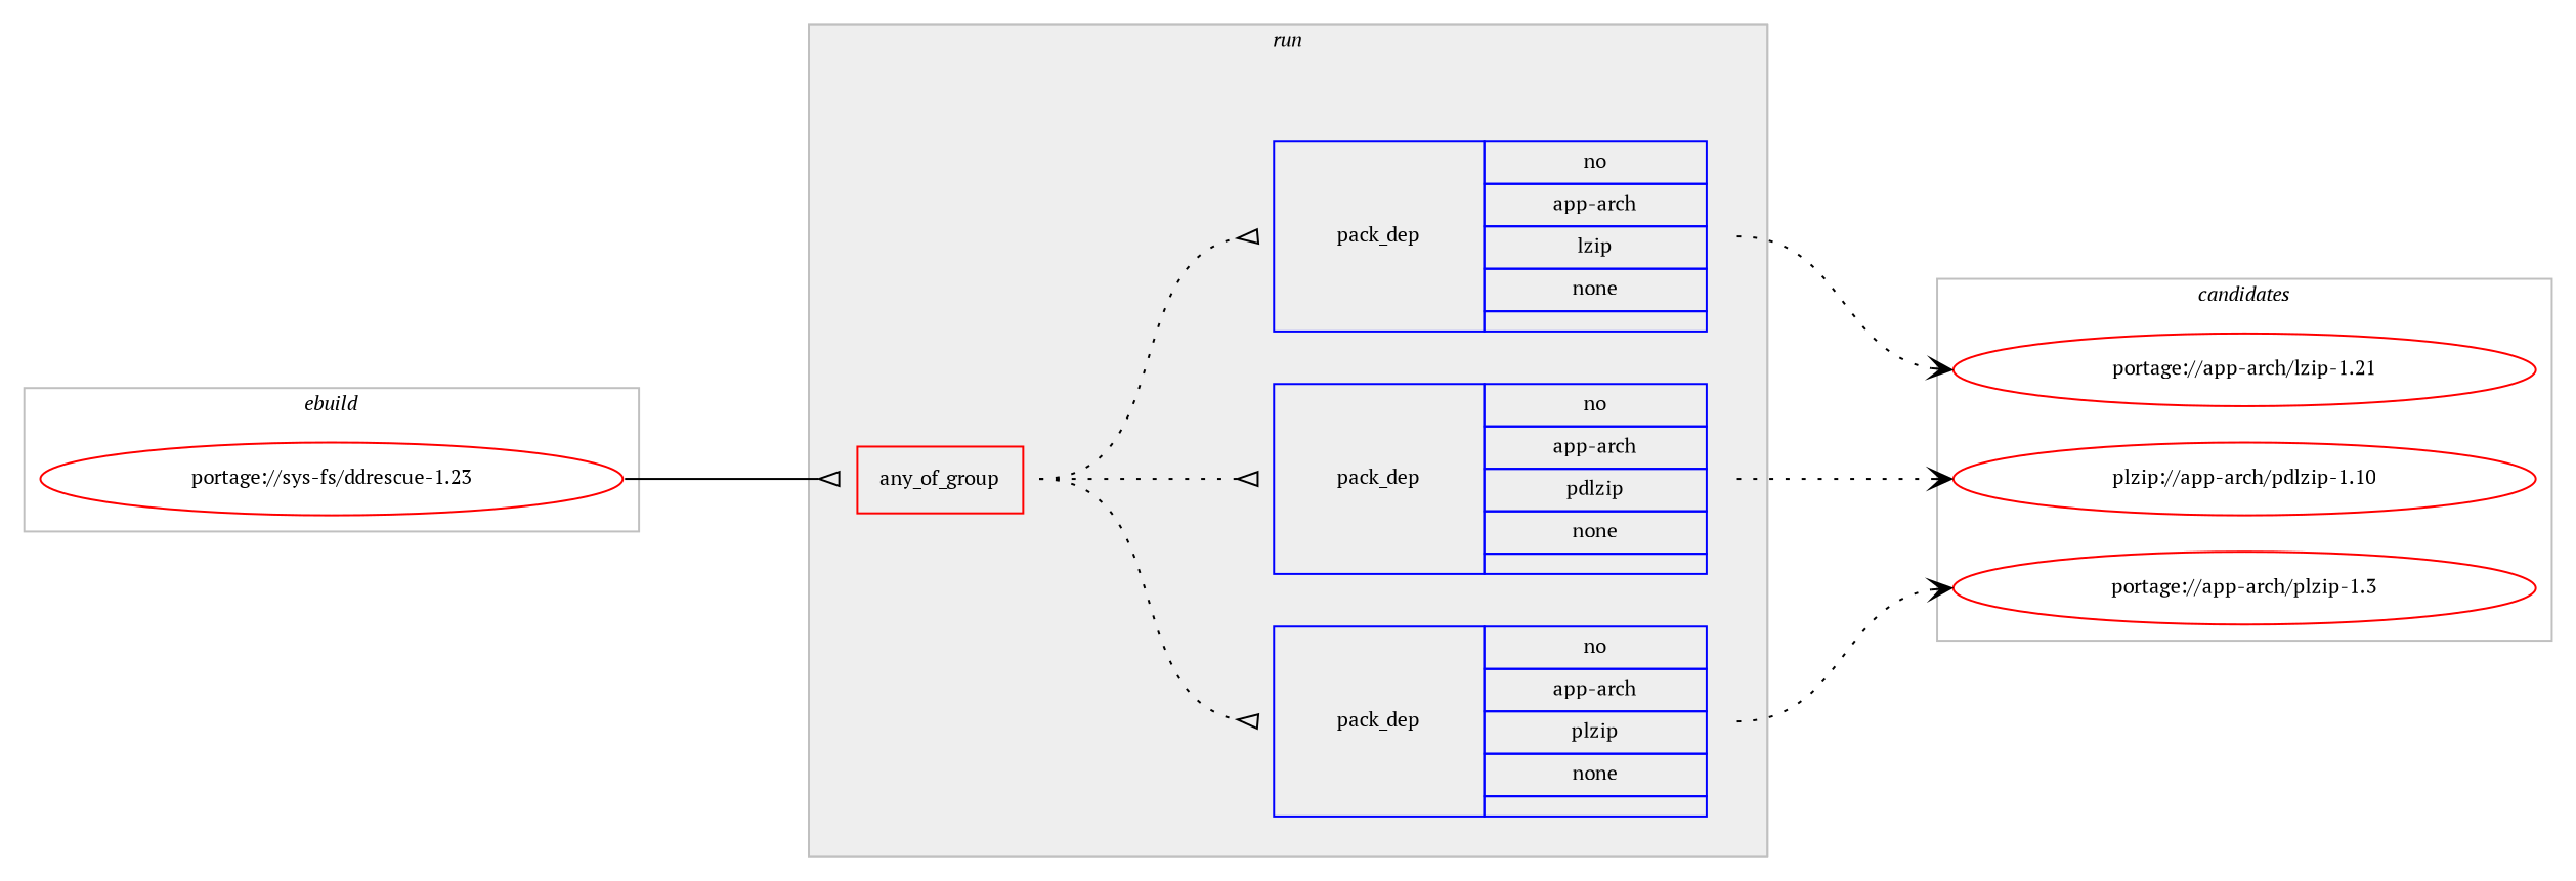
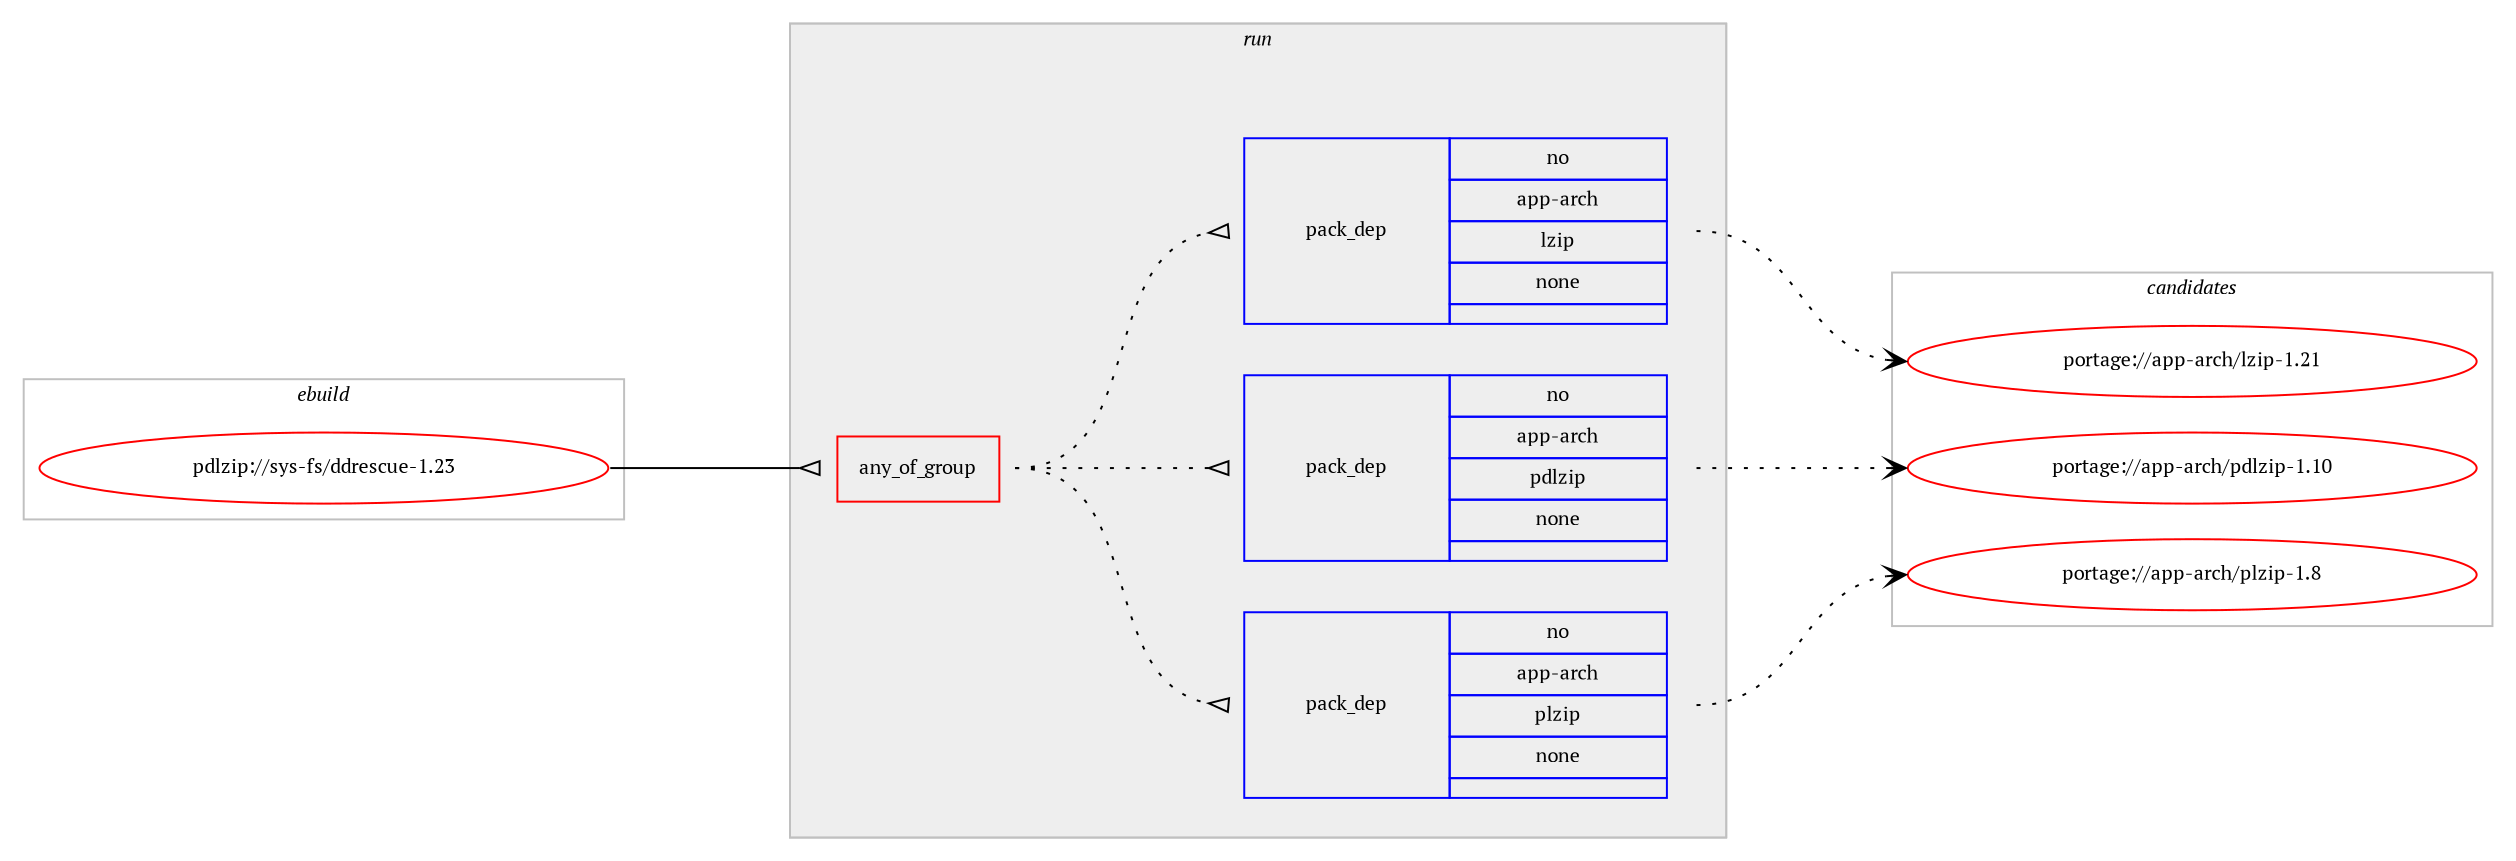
  digraph {
    compound=true
    concentrate=true
    fontname="PT Serif"
    fontsize=10
    newrank=true
    rankdir=LR
    ranksep=1.5
    node [color=red fontname="PT Serif" fontsize=10]
    edge [arrowhead=oinv fontname="PT Serif" headport=w style=dotted tailport=e weight=20]
-   n1 [label="portage://sys-fs/ddrescue-1.23" width=4]
+   n1 [label="pdlzip://sys-fs/ddrescue-1.23" width=4]
    n2 [color=blue label=<<TABLE BORDER="0" CELLBORDER="1" CELLSPACING="0" CELLPADDING="4" WIDTH="220"><TR><TD ROWSPAN="6" CELLPADDING="30">pack_dep</TD></TR><TR><TD WIDTH="110">no</TD></TR><TR><TD>app-arch</TD></TR><TR><TD>plzip</TD></TR><TR><TD>none</TD></TR><TR><TD></TD></TR></TABLE>> shape=none]
    n3 [color=blue label=<<TABLE BORDER="0" CELLBORDER="1" CELLSPACING="0" CELLPADDING="4" WIDTH="220"><TR><TD ROWSPAN="6" CELLPADDING="30">pack_dep</TD></TR><TR><TD WIDTH="110">no</TD></TR><TR><TD>app-arch</TD></TR><TR><TD>pdlzip</TD></TR><TR><TD>none</TD></TR><TR><TD></TD></TR></TABLE>> shape=none]
    n4 [color=blue label=<<TABLE BORDER="0" CELLBORDER="1" CELLSPACING="0" CELLPADDING="4" WIDTH="220"><TR><TD ROWSPAN="6" CELLPADDING="30">pack_dep</TD></TR><TR><TD WIDTH="110">no</TD></TR><TR><TD>app-arch</TD></TR><TR><TD>lzip</TD></TR><TR><TD>none</TD></TR><TR><TD></TD></TR></TABLE>> shape=none]
    n5 [label=<<TABLE BORDER="0" CELLBORDER="1" CELLSPACING="0" CELLPADDING="4"><TR><TD CELLPADDING="10">any_of_group</TD></TR></TABLE>> shape=none]
-   n6 [label="portage://app-arch/plzip-1.3" width=4]
-   n7 [label="plzip://app-arch/pdlzip-1.10" width=4]
+   n6 [label="portage://app-arch/plzip-1.8" width=4]
+   n7 [label="portage://app-arch/pdlzip-1.10" width=4]
    n8 [label="portage://app-arch/lzip-1.21" width=4]
    subgraph cluster_1 {
      color=gray
      label=<<i>ebuild</i>>
      n1
    }
    subgraph cluster_2 {
      color=gray
      label=<<i>dependencies</i>>
      subgraph cluster_3 {
        color=gray
        fillcolor="#eeeeee"
        label=<<i>compile</i>>
        style=filled
        subgraph sub_4 {
          color=gray
          fillcolor="#eeeeee"
          label=<<i>compile</i>>
          style=filled
          n5
          subgraph sub_5 {
            color=gray
            fillcolor="#eeeeee"
            label=<<i>compile</i>>
            style=filled
            n2
          }
          subgraph sub_6 {
            color=gray
            fillcolor="#eeeeee"
            label=<<i>compile</i>>
            style=filled
            n3
          }
          subgraph sub_7 {
            color=gray
            fillcolor="#eeeeee"
            label=<<i>compile</i>>
            style=filled
            n4
          }
        }
      }
      subgraph cluster_8 {
        color=gray
        fillcolor="#eeeeee"
        label=<<i>compile and run</i>>
        style=filled
      }
      subgraph cluster_9 {
        color=gray
        fillcolor="#eeeeee"
        label=<<i>run</i>>
        style=filled
      }
    }
    subgraph cluster_10 {
      color=gray
      label=<<i>candidates</i>>
      rank=same
      subgraph sub_11 {
        color=black
        label=<<i>candidates</i>>
        nodesep=1
        rank=same
        n6
      }
      subgraph sub_12 {
        color=black
        label=<<i>candidates</i>>
        nodesep=1
        rank=same
        n7
      }
      subgraph sub_13 {
        color=black
        label=<<i>candidates</i>>
        nodesep=1
        rank=same
        n8
      }
    }
    n1 -> n5 [style=solid]
    n2 -> n6 [arrowhead=vee weight=100]
    n3 -> n7 [arrowhead=vee weight=100]
    n4 -> n8 [arrowhead=vee weight=100]
    n5 -> n2
    n5 -> n3
    n5 -> n4
  }
